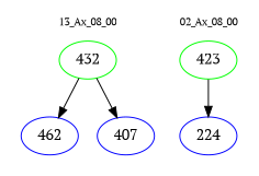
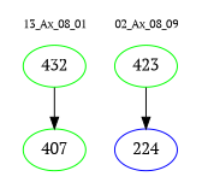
  digraph {
    fontname="PT Serif"
    node [color=green fontname="PT Serif"]
    edge [color=black fontname="PT Serif"]
    n1 [label=432]
-   n2 [color=blue label=462]
-   n3 [color=blue label=407]
+   n3 [label=407]
    n4 [label=423]
    n5 [color=blue label=224]
    subgraph cluster_1 {
      color=white
      fontsize=10
-     label="13_Ax_08_00"
+     label="13_Ax_08_01"
      n1
-     n2
      n3
    }
    subgraph cluster_2 {
      color=white
      fontsize=10
-     label="02_Ax_08_00"
+     label="02_Ax_08_09"
      n4
      n5
    }
-   n1 -> n2
    n1 -> n3
    n4 -> n5
  }
